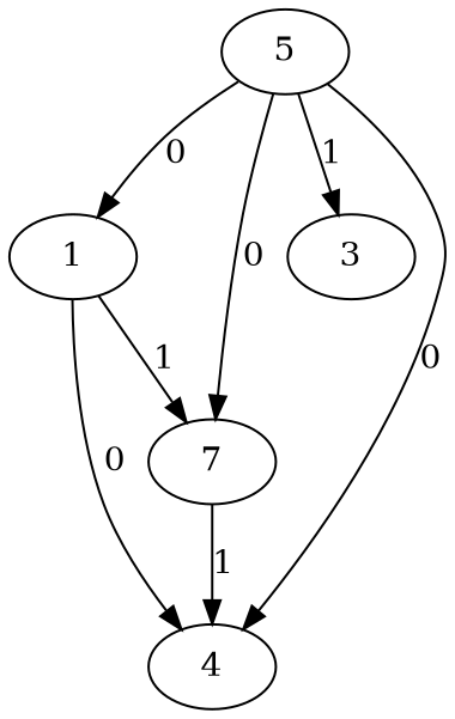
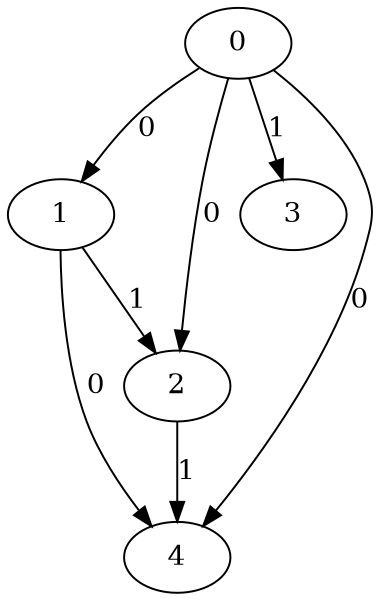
  digraph {
-   0 [label=5]
+   0
    1
-   2 [label=7]
+   2
    3
    4
    0 -> 1 [label=0]
    0 -> 2 [label=0]
    0 -> 3 [label=1]
    0 -> 4 [label=0]
    1 -> 2 [label=1]
    1 -> 4 [label=0]
    2 -> 4 [label=1]
  }
